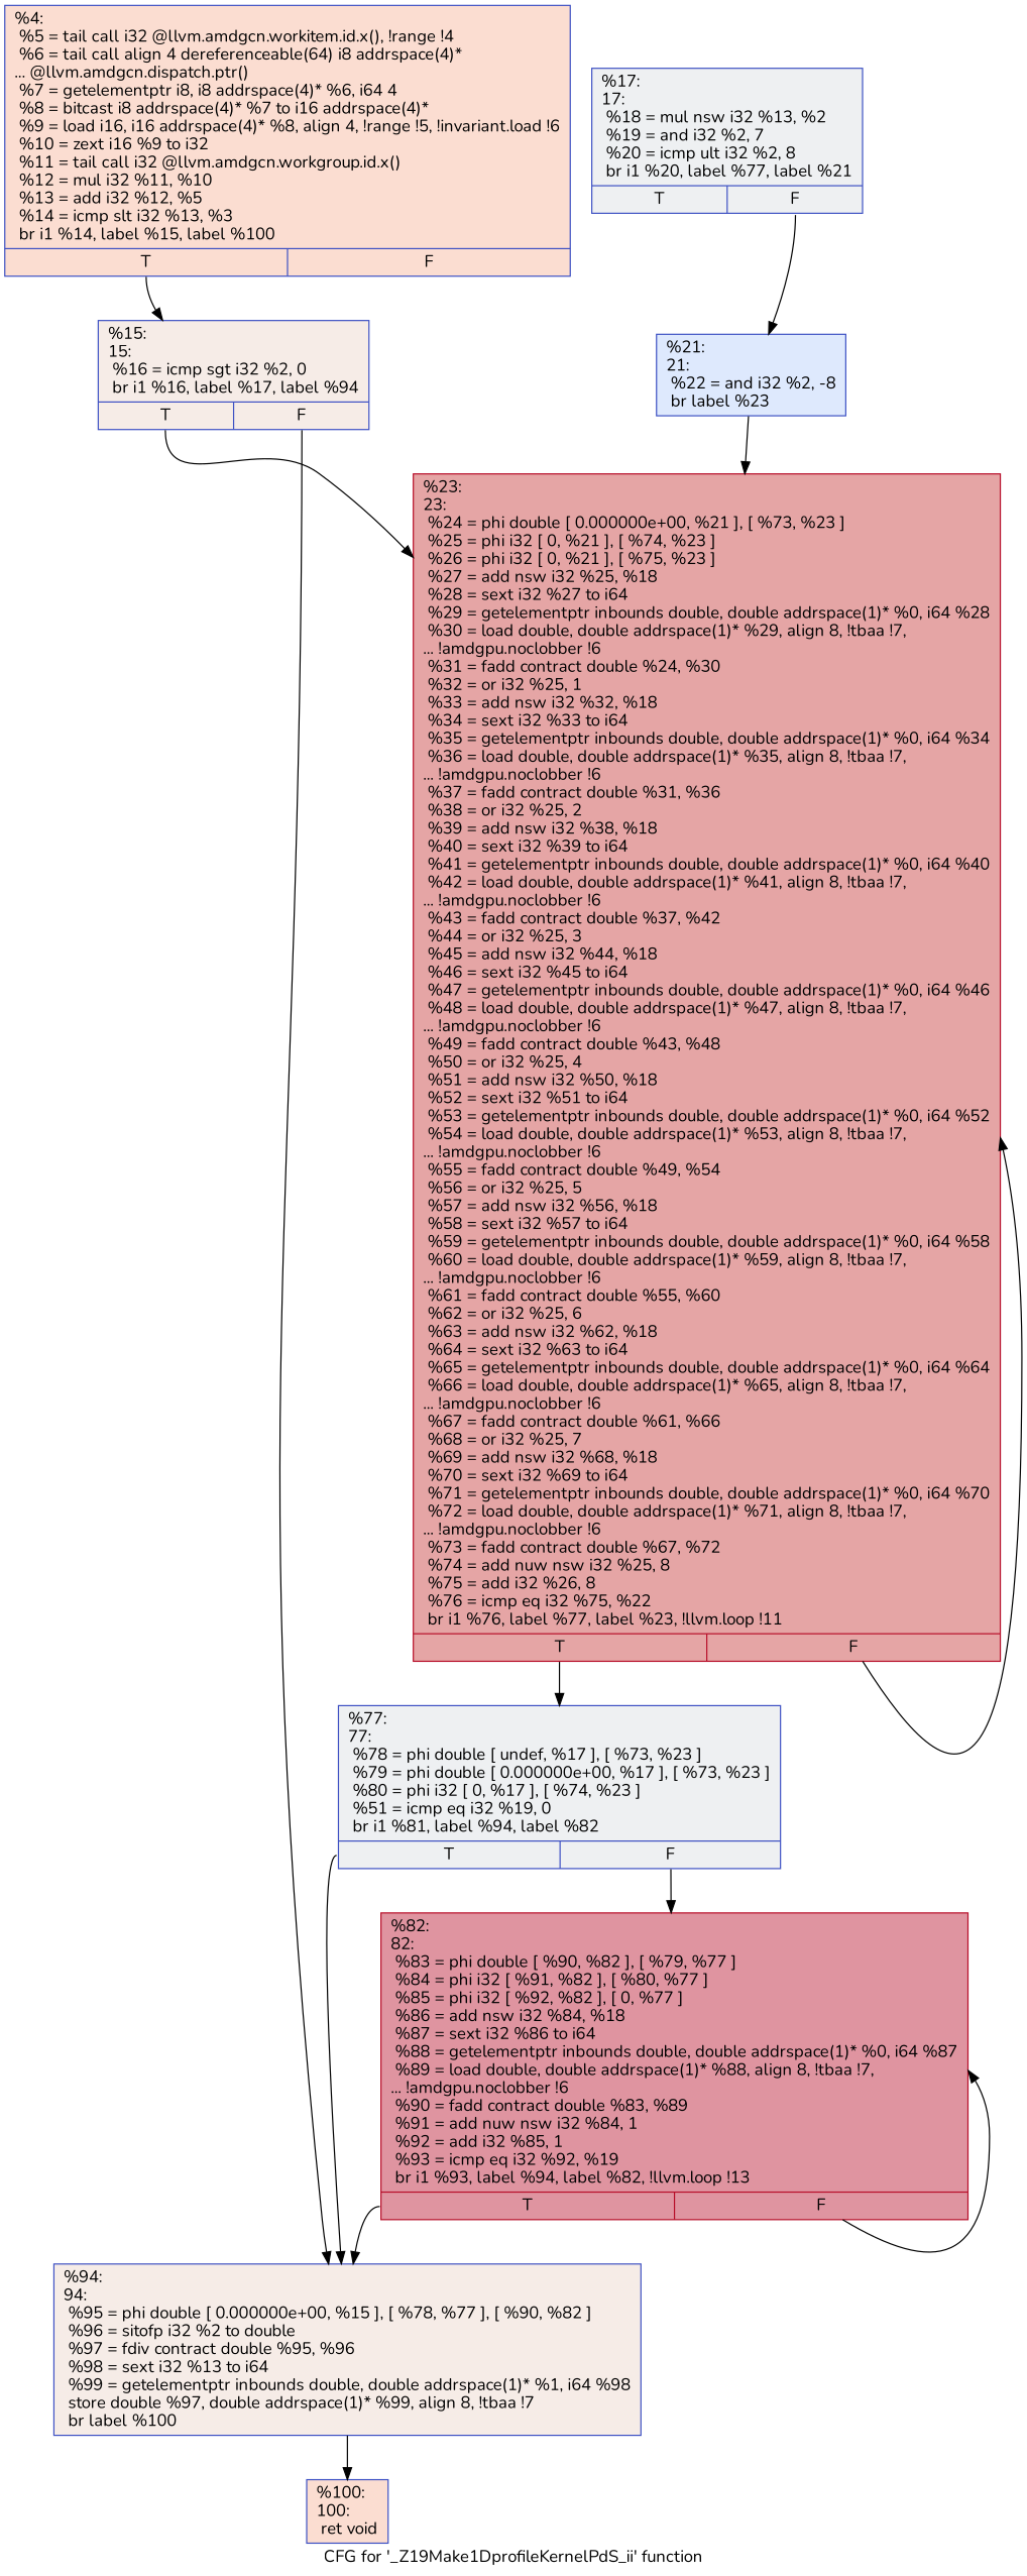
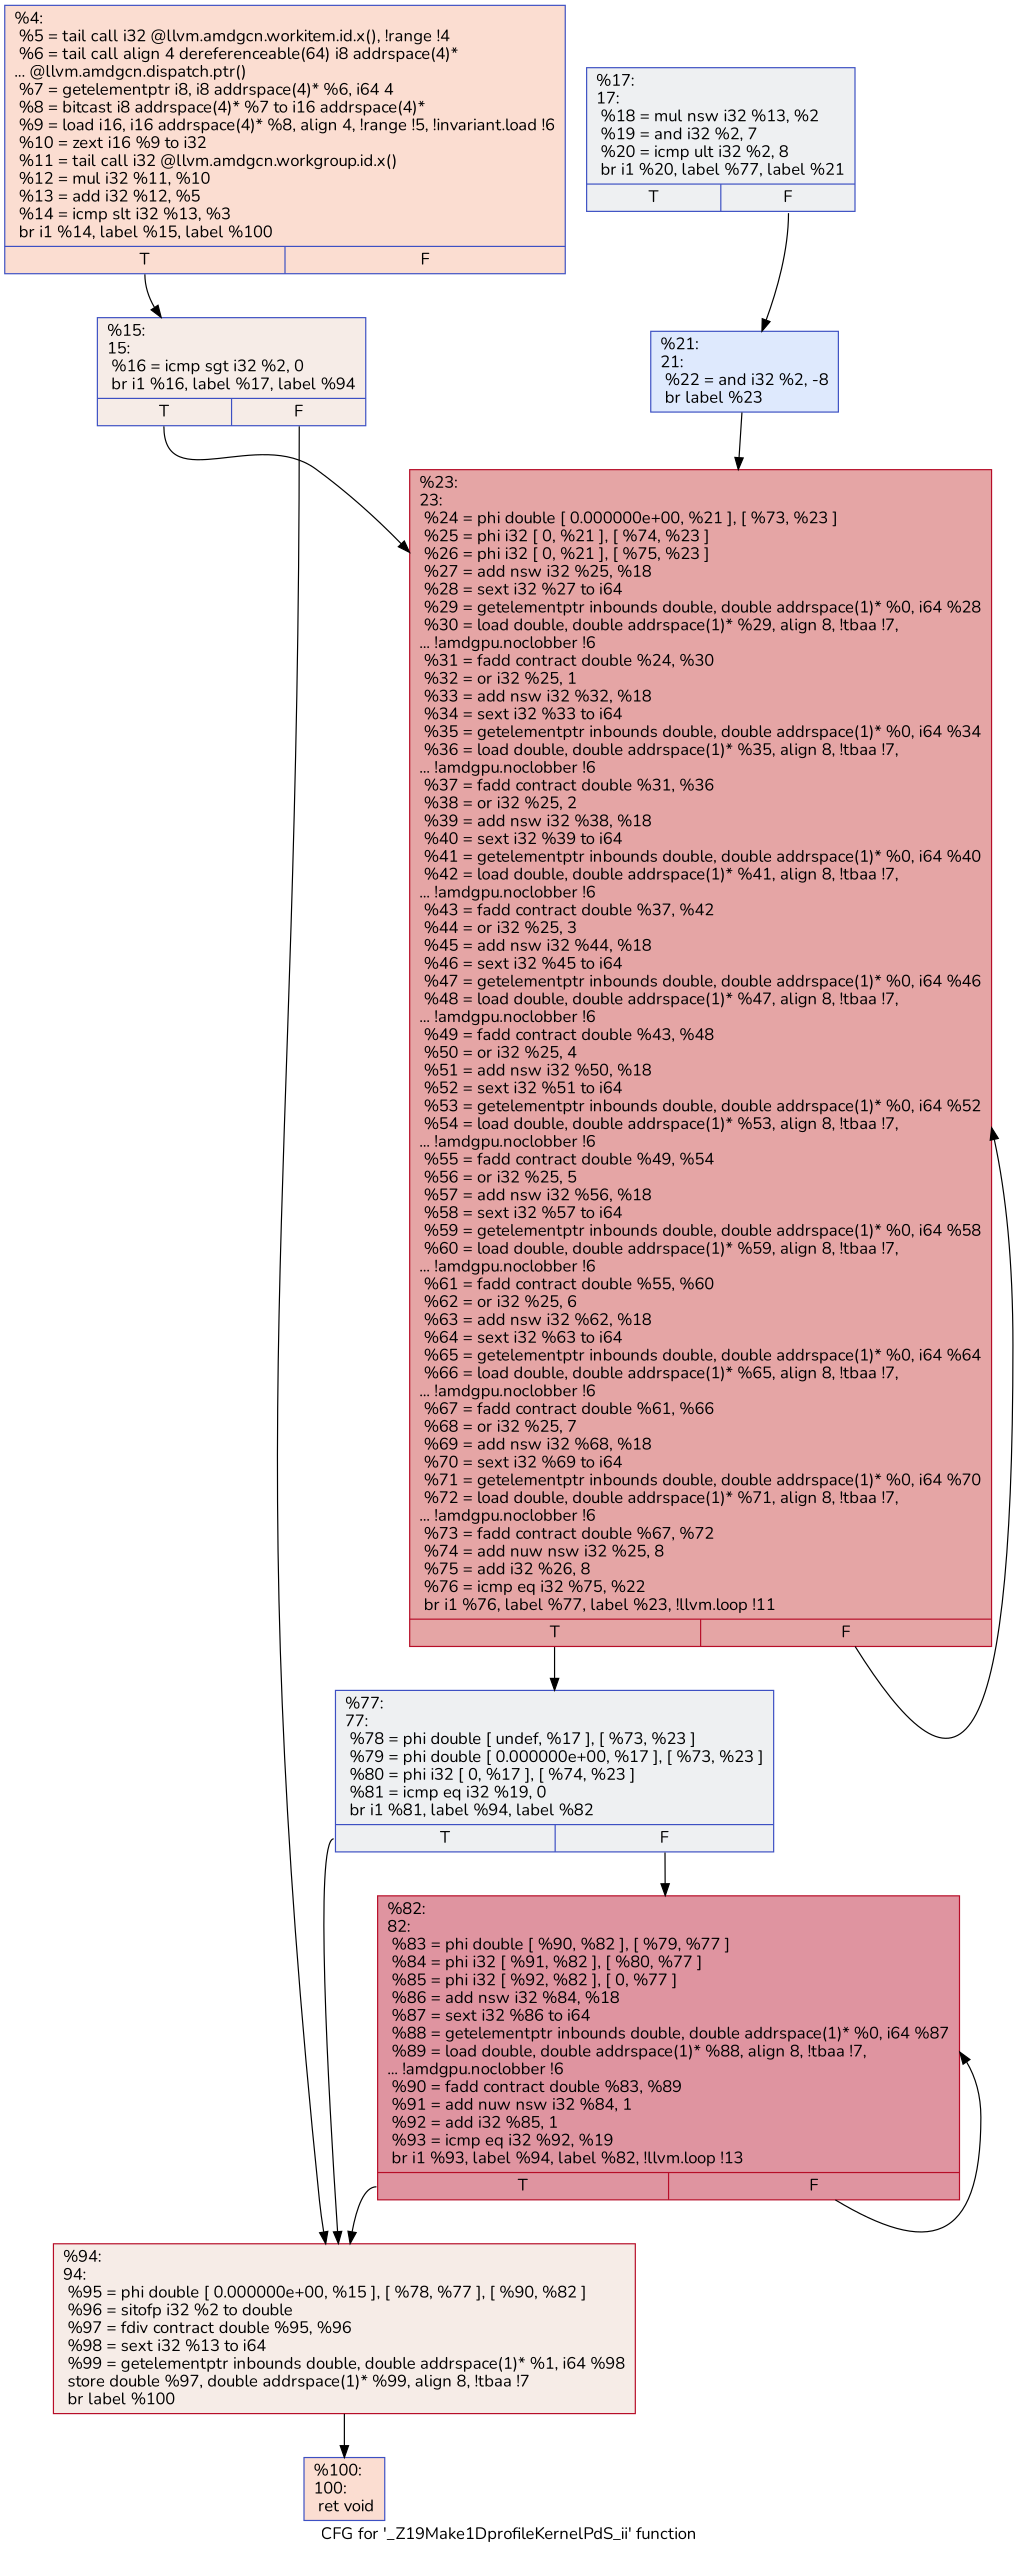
  digraph {
    fontname=Nunito
    label="CFG for '_Z19Make1DprofileKernelPdS_ii' function"
    node [color="#3d50c3ff" fillcolor="#f7b39670" fontname=Nunito shape=record style=filled]
    edge [fontname=Nunito tailport=s0]
    n1 [label="{%4:\l  %5 = tail call i32 @llvm.amdgcn.workitem.id.x(), !range !4\l  %6 = tail call align 4 dereferenceable(64) i8 addrspace(4)*\l... @llvm.amdgcn.dispatch.ptr()\l  %7 = getelementptr i8, i8 addrspace(4)* %6, i64 4\l  %8 = bitcast i8 addrspace(4)* %7 to i16 addrspace(4)*\l  %9 = load i16, i16 addrspace(4)* %8, align 4, !range !5, !invariant.load !6\l  %10 = zext i16 %9 to i32\l  %11 = tail call i32 @llvm.amdgcn.workgroup.id.x()\l  %12 = mul i32 %11, %10\l  %13 = add i32 %12, %5\l  %14 = icmp slt i32 %13, %3\l  br i1 %14, label %15, label %100\l|{<s0>T|<s1>F}}"]
    n2 [fillcolor="#ead5c970" label="{%15:\l15:                                               \l  %16 = icmp sgt i32 %2, 0\l  br i1 %16, label %17, label %94\l|{<s0>T|<s1>F}}"]
-   n3 [fillcolor="#ead5c970" label="{%94:\l94:                                               \l  %95 = phi double [ 0.000000e+00, %15 ], [ %78, %77 ], [ %90, %82 ]\l  %96 = sitofp i32 %2 to double\l  %97 = fdiv contract double %95, %96\l  %98 = sext i32 %13 to i64\l  %99 = getelementptr inbounds double, double addrspace(1)* %1, i64 %98\l  store double %97, double addrspace(1)* %99, align 8, !tbaa !7\l  br label %100\l}"]
+   n3 [color="#b70d28ff" fillcolor="#ead5c970" label="{%94:\l94:                                               \l  %95 = phi double [ 0.000000e+00, %15 ], [ %78, %77 ], [ %90, %82 ]\l  %96 = sitofp i32 %2 to double\l  %97 = fdiv contract double %95, %96\l  %98 = sext i32 %13 to i64\l  %99 = getelementptr inbounds double, double addrspace(1)* %1, i64 %98\l  store double %97, double addrspace(1)* %99, align 8, !tbaa !7\l  br label %100\l}"]
    n4 [color="#b70d28ff" fillcolor="#c5333470" label="{%23:\l23:                                               \l  %24 = phi double [ 0.000000e+00, %21 ], [ %73, %23 ]\l  %25 = phi i32 [ 0, %21 ], [ %74, %23 ]\l  %26 = phi i32 [ 0, %21 ], [ %75, %23 ]\l  %27 = add nsw i32 %25, %18\l  %28 = sext i32 %27 to i64\l  %29 = getelementptr inbounds double, double addrspace(1)* %0, i64 %28\l  %30 = load double, double addrspace(1)* %29, align 8, !tbaa !7,\l... !amdgpu.noclobber !6\l  %31 = fadd contract double %24, %30\l  %32 = or i32 %25, 1\l  %33 = add nsw i32 %32, %18\l  %34 = sext i32 %33 to i64\l  %35 = getelementptr inbounds double, double addrspace(1)* %0, i64 %34\l  %36 = load double, double addrspace(1)* %35, align 8, !tbaa !7,\l... !amdgpu.noclobber !6\l  %37 = fadd contract double %31, %36\l  %38 = or i32 %25, 2\l  %39 = add nsw i32 %38, %18\l  %40 = sext i32 %39 to i64\l  %41 = getelementptr inbounds double, double addrspace(1)* %0, i64 %40\l  %42 = load double, double addrspace(1)* %41, align 8, !tbaa !7,\l... !amdgpu.noclobber !6\l  %43 = fadd contract double %37, %42\l  %44 = or i32 %25, 3\l  %45 = add nsw i32 %44, %18\l  %46 = sext i32 %45 to i64\l  %47 = getelementptr inbounds double, double addrspace(1)* %0, i64 %46\l  %48 = load double, double addrspace(1)* %47, align 8, !tbaa !7,\l... !amdgpu.noclobber !6\l  %49 = fadd contract double %43, %48\l  %50 = or i32 %25, 4\l  %51 = add nsw i32 %50, %18\l  %52 = sext i32 %51 to i64\l  %53 = getelementptr inbounds double, double addrspace(1)* %0, i64 %52\l  %54 = load double, double addrspace(1)* %53, align 8, !tbaa !7,\l... !amdgpu.noclobber !6\l  %55 = fadd contract double %49, %54\l  %56 = or i32 %25, 5\l  %57 = add nsw i32 %56, %18\l  %58 = sext i32 %57 to i64\l  %59 = getelementptr inbounds double, double addrspace(1)* %0, i64 %58\l  %60 = load double, double addrspace(1)* %59, align 8, !tbaa !7,\l... !amdgpu.noclobber !6\l  %61 = fadd contract double %55, %60\l  %62 = or i32 %25, 6\l  %63 = add nsw i32 %62, %18\l  %64 = sext i32 %63 to i64\l  %65 = getelementptr inbounds double, double addrspace(1)* %0, i64 %64\l  %66 = load double, double addrspace(1)* %65, align 8, !tbaa !7,\l... !amdgpu.noclobber !6\l  %67 = fadd contract double %61, %66\l  %68 = or i32 %25, 7\l  %69 = add nsw i32 %68, %18\l  %70 = sext i32 %69 to i64\l  %71 = getelementptr inbounds double, double addrspace(1)* %0, i64 %70\l  %72 = load double, double addrspace(1)* %71, align 8, !tbaa !7,\l... !amdgpu.noclobber !6\l  %73 = fadd contract double %67, %72\l  %74 = add nuw nsw i32 %25, 8\l  %75 = add i32 %26, 8\l  %76 = icmp eq i32 %75, %22\l  br i1 %76, label %77, label %23, !llvm.loop !11\l|{<s0>T|<s1>F}}"]
    n5 [label="{%100:\l100:                                              \l  ret void\l}"]
    n6 [fillcolor="#d9dce170" label="{%17:\l17:                                               \l  %18 = mul nsw i32 %13, %2\l  %19 = and i32 %2, 7\l  %20 = icmp ult i32 %2, 8\l  br i1 %20, label %77, label %21\l|{<s0>T|<s1>F}}"]
    n7 [fillcolor="#b5cdfa70" label="{%21:\l21:                                               \l  %22 = and i32 %2, -8\l  br label %23\l}"]
-   n8 [fillcolor="#d9dce170" label="{%77:\l77:                                               \l  %78 = phi double [ undef, %17 ], [ %73, %23 ]\l  %79 = phi double [ 0.000000e+00, %17 ], [ %73, %23 ]\l  %80 = phi i32 [ 0, %17 ], [ %74, %23 ]\l  %51 = icmp eq i32 %19, 0\l  br i1 %81, label %94, label %82\l|{<s0>T|<s1>F}}"]
+   n8 [fillcolor="#d9dce170" label="{%77:\l77:                                               \l  %78 = phi double [ undef, %17 ], [ %73, %23 ]\l  %79 = phi double [ 0.000000e+00, %17 ], [ %73, %23 ]\l  %80 = phi i32 [ 0, %17 ], [ %74, %23 ]\l  %81 = icmp eq i32 %19, 0\l  br i1 %81, label %94, label %82\l|{<s0>T|<s1>F}}"]
    n9 [color="#b70d28ff" fillcolor="#b70d2870" label="{%82:\l82:                                               \l  %83 = phi double [ %90, %82 ], [ %79, %77 ]\l  %84 = phi i32 [ %91, %82 ], [ %80, %77 ]\l  %85 = phi i32 [ %92, %82 ], [ 0, %77 ]\l  %86 = add nsw i32 %84, %18\l  %87 = sext i32 %86 to i64\l  %88 = getelementptr inbounds double, double addrspace(1)* %0, i64 %87\l  %89 = load double, double addrspace(1)* %88, align 8, !tbaa !7,\l... !amdgpu.noclobber !6\l  %90 = fadd contract double %83, %89\l  %91 = add nuw nsw i32 %84, 1\l  %92 = add i32 %85, 1\l  %93 = icmp eq i32 %92, %19\l  br i1 %93, label %94, label %82, !llvm.loop !13\l|{<s0>T|<s1>F}}"]
    n1 -> n2
    n2 -> n3 [tailport=s1]
    n2 -> n4
    n3 -> n5
    n4 -> n4 [tailport=s1]
    n4 -> n8
    n6 -> n7 [tailport=s1]
    n7 -> n4
    n8 -> n3
    n8 -> n9 [tailport=s1]
    n9 -> n3
    n9 -> n9 [tailport=s1]
  }
